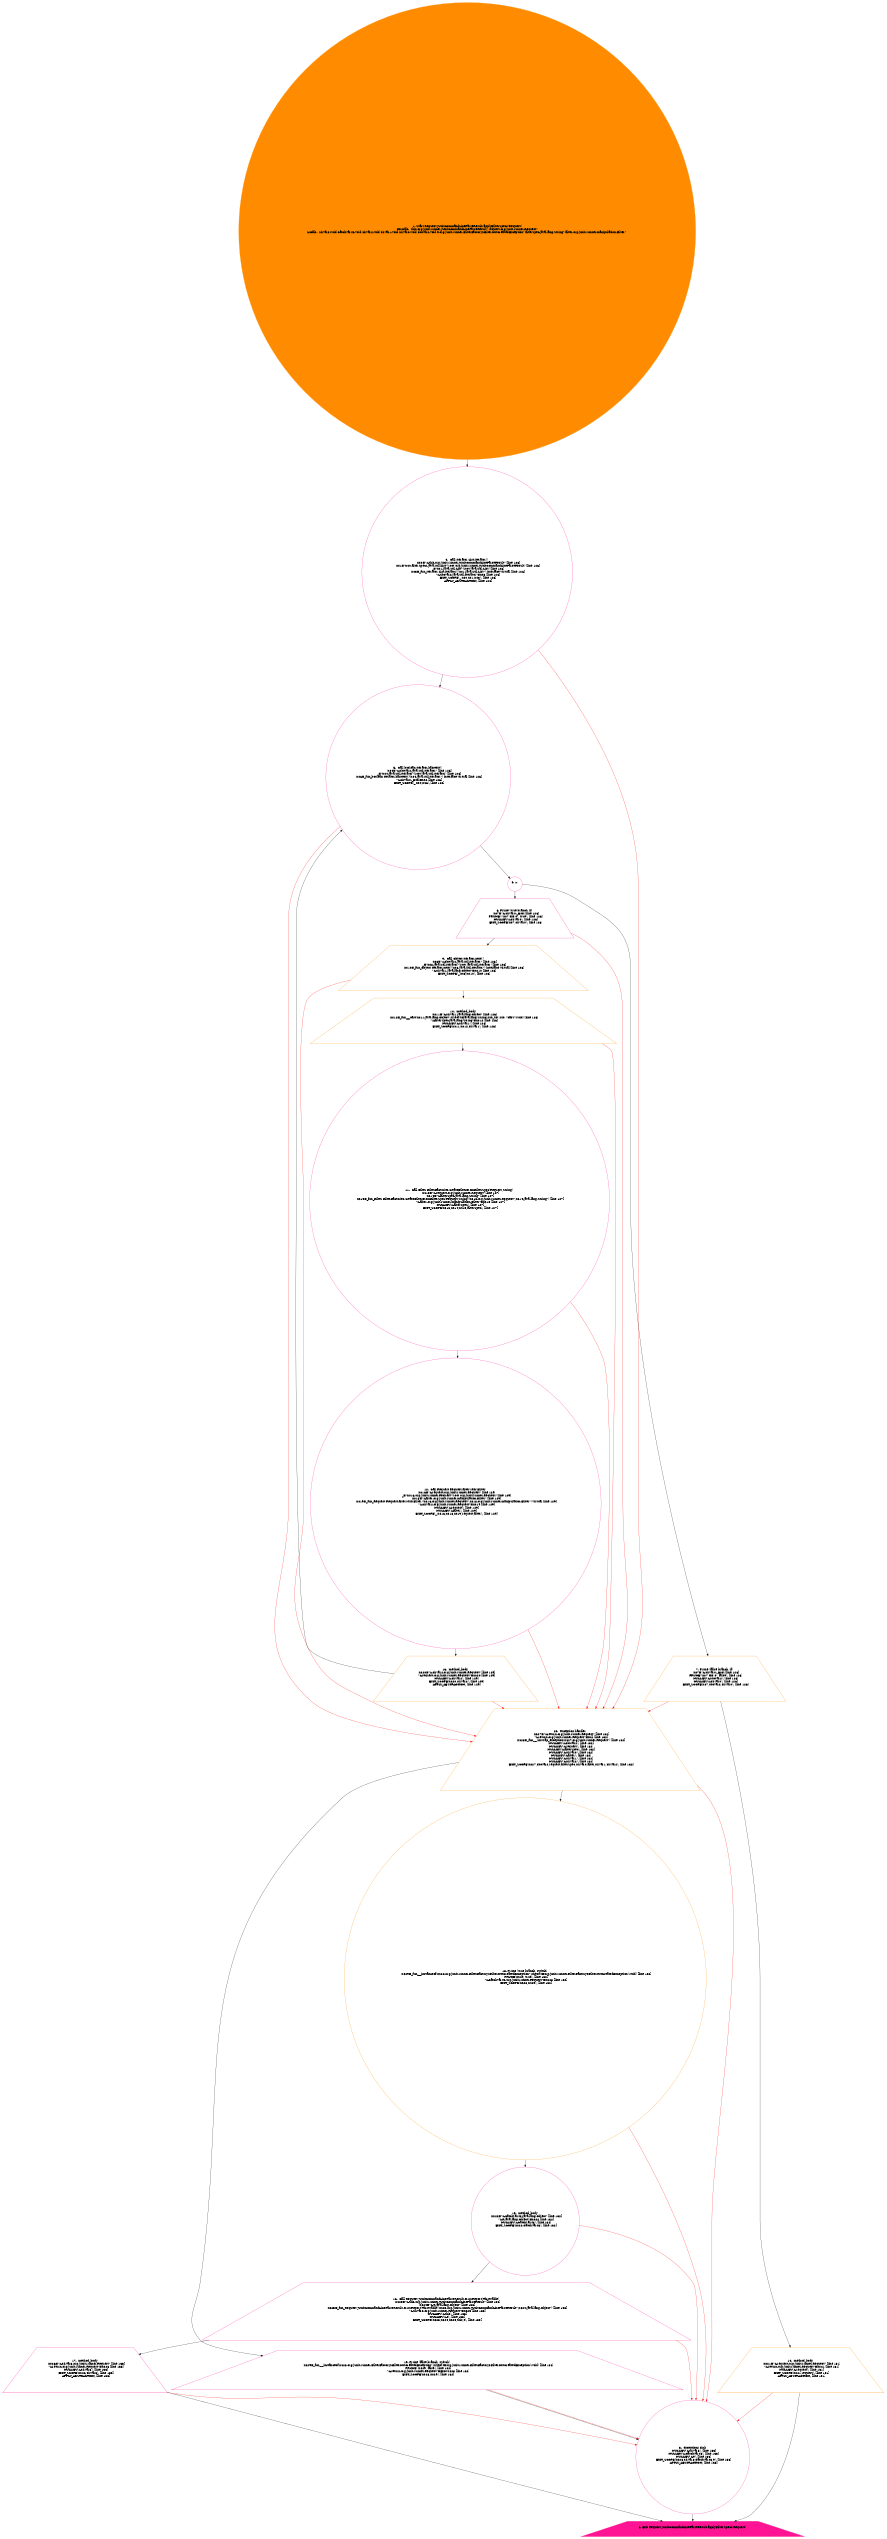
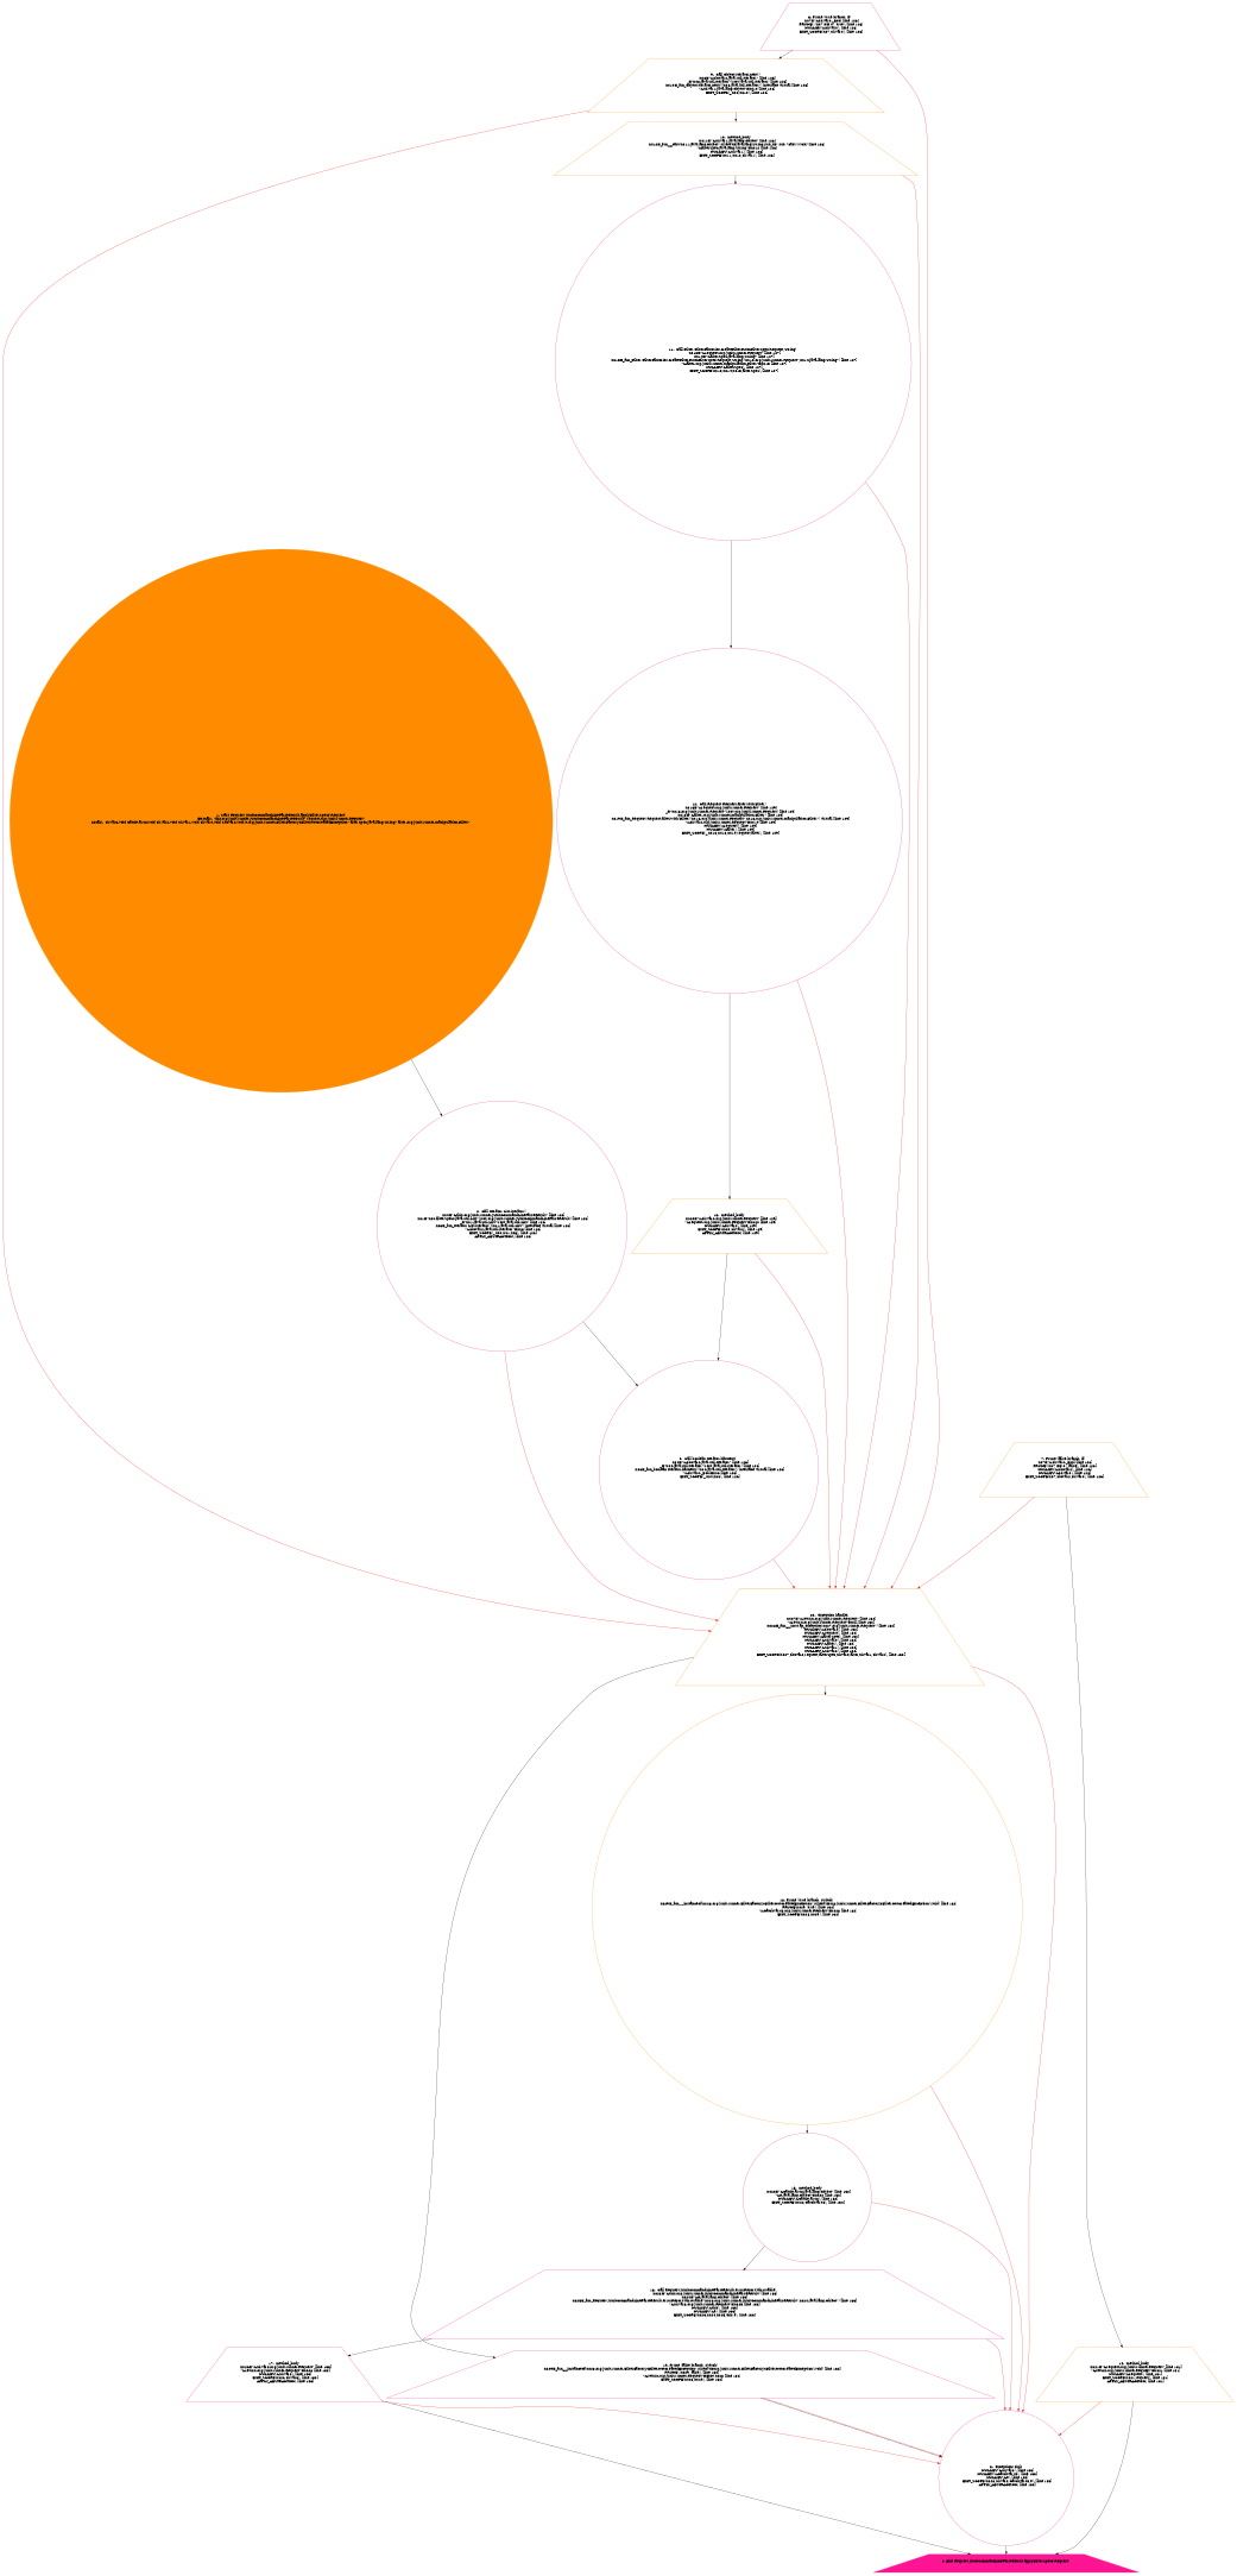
  digraph {
    node [color=deeppink shape=trapezium]
    n1 [color=darkorange label="1: Start Request JUnitCommandLineParseResult.applyFilterSpecs(Request)\nFormals:  this:org.junit.runner.JUnitCommandLineParseResult* request:org.junit.runner.Request*\nLocals:  $irvar3:void CatchVar48:void $irvar2:void $irvar1:void $irvar0:void $bcvar2:void e:org.junit.runner.FilterFactory$FilterNotCreatedException* filterSpec:java.lang.String* filter:org.junit.runner.manipulation.Filter* \n  " style=filled shape=circle]
    n2 [label="4:  Call Iterator List.iterator() \n   n$0=*&this:org.junit.runner.JUnitCommandLineParseResult* [line 126]\n  n$1=*n$0.filterSpecs:java.util.List*(root org.junit.runner.JUnitCommandLineParseResult) [line 126]\n  _=*n$1:java.util.List*(root java.util.List) [line 126]\n  n$3=_fun_Iterator List.iterator()(n$1:java.util.List*) interface virtual [line 126]\n  *&$bcvar2:java.util.Iterator*=n$3 [line 126]\n  EXIT_SCOPE(_,n$0,n$1,n$3); [line 126]\n  APPLY_ABSTRACTION; [line 126]\n " shape=circle]
    n3 [label="5:  Call boolean Iterator.hasNext() \n   n$4=*&$bcvar2:java.util.Iterator* [line 126]\n  _=*n$4:java.util.Iterator*(root java.util.Iterator) [line 126]\n  n$6=_fun_boolean Iterator.hasNext()(n$4:java.util.Iterator*) interface virtual [line 126]\n  *&$irvar0:_Bool=n$6 [line 126]\n  EXIT_SCOPE(_,n$4,n$6); [line 126]\n " shape=circle]
    n4 [label="20:  exception handler \n   n$27=*&return:org.junit.runner.Request* [line 132]\n  *&return:org.junit.runner.Request*=null [line 132]\n  n$28=_fun___unwrap_exception(n$27:org.junit.runner.Request*) [line 132]\n  NULLIFY(&$bcvar2); [line 132]\n  NULLIFY(&request); [line 132]\n  NULLIFY(&filterSpec); [line 132]\n  NULLIFY(&$irvar0); [line 132]\n  NULLIFY(&filter); [line 132]\n  NULLIFY(&$irvar1); [line 132]\n  NULLIFY(&$irvar2); [line 132]\n  EXIT_SCOPE(n$27,$bcvar2,request,filterSpec,$irvar0,filter,$irvar1,$irvar2); [line 132]\n " color=darkorange]
    n5 [label="2: Exit Request JUnitCommandLineParseResult.applyFilterSpecs(Request) \n  " style=filled]
    n6 [label="3:  exceptions sink \n   NULLIFY(&$irvar3); [line 133]\n  NULLIFY(&CatchVar48); [line 133]\n  NULLIFY(&e); [line 133]\n  EXIT_SCOPE(n$28,$irvar3,CatchVar48,e); [line 133]\n  APPLY_ABSTRACTION; [line 133]\n " shape=circle]
-   n7 [label="8: + \n  " shape=circle]
    n8 [label="18: Prune (true branch, switch) \n   n$29=_fun___instanceof(n$28:org.junit.runner.FilterFactory$FilterNotCreatedException*,sizeof(t=org.junit.runner.FilterFactory$FilterNotCreatedException):void) [line 132]\n  PRUNE(n$29, true); [line 132]\n  *&CatchVar48:org.junit.runner.Request*=n$28 [line 132]\n  EXIT_SCOPE(n$28,n$29); [line 132]\n " shape=circle color=darkorange]
    n9 [label="19: Prune (false branch, switch) \n   n$29=_fun___instanceof(n$28:org.junit.runner.FilterFactory$FilterNotCreatedException*,sizeof(t=org.junit.runner.FilterFactory$FilterNotCreatedException):void) [line 132]\n  PRUNE(!n$29, false); [line 132]\n  *&return:org.junit.runner.Request*=EXN n$28 [line 132]\n  EXIT_SCOPE(n$28,n$29); [line 132]\n "]
    n10 [label="6: Prune (true branch, if) \n   n$7=*&$irvar0:_Bool [line 126]\n  PRUNE(!(n$7 == 0), true); [line 126]\n  NULLIFY(&$irvar0); [line 126]\n  EXIT_SCOPE(n$7,$irvar0); [line 126]\n "]
    n11 [label="7: Prune (false branch, if) \n   n$7=*&$irvar0:_Bool [line 126]\n  PRUNE((n$7 == 0), false); [line 126]\n  NULLIFY(&$bcvar2); [line 126]\n  NULLIFY(&$irvar0); [line 126]\n  EXIT_SCOPE(n$7,$bcvar2,$irvar0); [line 126]\n " color=darkorange]
    n12 [label="9:  Call Object Iterator.next() \n   n$8=*&$bcvar2:java.util.Iterator* [line 126]\n  _=*n$8:java.util.Iterator*(root java.util.Iterator) [line 126]\n  n$10=_fun_Object Iterator.next()(n$8:java.util.Iterator*) interface virtual [line 126]\n  *&$irvar1:java.lang.Object*=n$10 [line 126]\n  EXIT_SCOPE(_,n$8,n$10); [line 126]\n " color=darkorange]
    n13 [label="10:  method_body \n   n$11=*&$irvar1:java.lang.Object* [line 126]\n  n$12=_fun___cast(n$11:java.lang.Object*,sizeof(t=java.lang.String;sub_t=( sub )(cast)):void) [line 126]\n  *&filterSpec:java.lang.String*=n$12 [line 126]\n  NULLIFY(&$irvar1); [line 126]\n  EXIT_SCOPE(n$11,n$12,$irvar1); [line 126]\n " color=darkorange]
    n14 [label="14:  method_body \n   n$21=*&request:org.junit.runner.Request* [line 131]\n  *&return:org.junit.runner.Request*=n$21 [line 131]\n  NULLIFY(&request); [line 131]\n  EXIT_SCOPE(n$21,request); [line 131]\n  APPLY_ABSTRACTION; [line 131]\n " color=darkorange]
    n15 [label="11:  Call Filter FilterFactories.createFilterFromFilterSpec(Request,String) \n   n$13=*&request:org.junit.runner.Request* [line 127]\n  n$14=*&filterSpec:java.lang.String* [line 127]\n  n$15=_fun_Filter FilterFactories.createFilterFromFilterSpec(Request,String)(n$13:org.junit.runner.Request*,n$14:java.lang.String*) [line 127]\n  *&filter:org.junit.runner.manipulation.Filter*=n$15 [line 127]\n  NULLIFY(&filterSpec); [line 127]\n  EXIT_SCOPE(n$13,n$14,n$15,filterSpec); [line 127]\n " shape=circle]
    n16 [label="12:  Call Request Request.filterWith(Filter) \n   n$16=*&request:org.junit.runner.Request* [line 129]\n  _=*n$16:org.junit.runner.Request*(root org.junit.runner.Request) [line 129]\n  n$18=*&filter:org.junit.runner.manipulation.Filter* [line 129]\n  n$19=_fun_Request Request.filterWith(Filter)(n$16:org.junit.runner.Request*,n$18:org.junit.runner.manipulation.Filter*) virtual [line 129]\n  *&$irvar2:org.junit.runner.Request*=n$19 [line 129]\n  NULLIFY(&request); [line 129]\n  NULLIFY(&filter); [line 129]\n  EXIT_SCOPE(_,n$16,n$18,n$19,request,filter); [line 129]\n " shape=circle]
    n17 [label="13:  method_body \n   n$20=*&$irvar2:org.junit.runner.Request* [line 129]\n  *&request:org.junit.runner.Request*=n$20 [line 129]\n  NULLIFY(&$irvar2); [line 129]\n  EXIT_SCOPE(n$20,$irvar2); [line 129]\n  APPLY_ABSTRACTION; [line 129]\n " color=darkorange]
    n18 [label="15:  method_body \n   n$22=*&CatchVar48:java.lang.Object* [line 132]\n  *&e:java.lang.Object*=n$22 [line 132]\n  NULLIFY(&CatchVar48); [line 132]\n  EXIT_SCOPE(n$22,CatchVar48); [line 132]\n " shape=circle]
    n19 [label="16:  Call Request JUnitCommandLineParseResult.errorReport(Throwable) \n   n$23=*&this:org.junit.runner.JUnitCommandLineParseResult* [line 133]\n  n$24=*&e:java.lang.Object* [line 133]\n  n$25=_fun_Request JUnitCommandLineParseResult.errorReport(Throwable)(n$23:org.junit.runner.JUnitCommandLineParseResult*,n$24:java.lang.Object*) [line 133]\n  *&$irvar3:org.junit.runner.Request*=n$25 [line 133]\n  NULLIFY(&this); [line 133]\n  NULLIFY(&e); [line 133]\n  EXIT_SCOPE(n$23,n$24,n$25,this,e); [line 133]\n "]
    n20 [label="17:  method_body \n   n$26=*&$irvar3:org.junit.runner.Request* [line 133]\n  *&return:org.junit.runner.Request*=n$26 [line 133]\n  NULLIFY(&$irvar3); [line 133]\n  EXIT_SCOPE(n$26,$irvar3); [line 133]\n  APPLY_ABSTRACTION; [line 133]\n "]
    n1 -> n2
    n2 -> n3
    n2 -> n4 [color=red]
    n3 -> n4 [color=red]
-   n3 -> n7
    n4 -> n6 [color=red]
    n4 -> n8
    n4 -> n9
    n6 -> n5
-   n7 -> n10
-   n7 -> n11
    n8 -> n6 [color=red]
    n8 -> n18
    n9 -> n6
    n9 -> n6 [color=red]
    n10 -> n4 [color=red]
    n10 -> n12
    n11 -> n4 [color=red]
    n11 -> n14
    n12 -> n4 [color=red]
    n12 -> n13
    n13 -> n4 [color=red]
    n13 -> n15
    n14 -> n5
    n14 -> n6 [color=red]
    n15 -> n4 [color=red]
    n15 -> n16
    n16 -> n4 [color=red]
    n16 -> n17
    n17 -> n3
    n17 -> n4 [color=red]
    n18 -> n6 [color=red]
    n18 -> n19
    n19 -> n6 [color=red]
    n19 -> n20
    n20 -> n5
    n20 -> n6 [color=red]
  }
